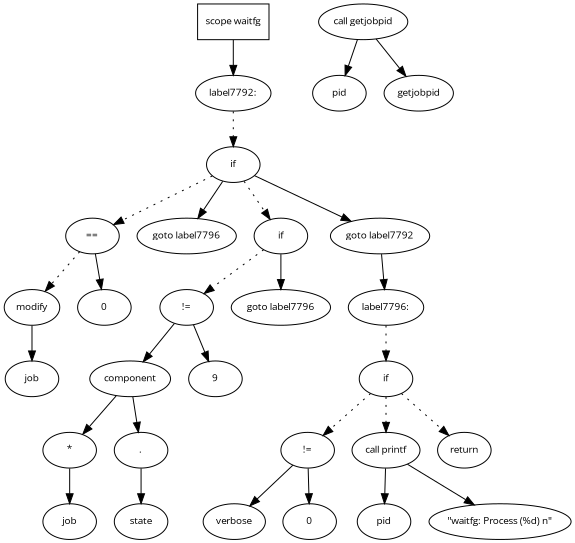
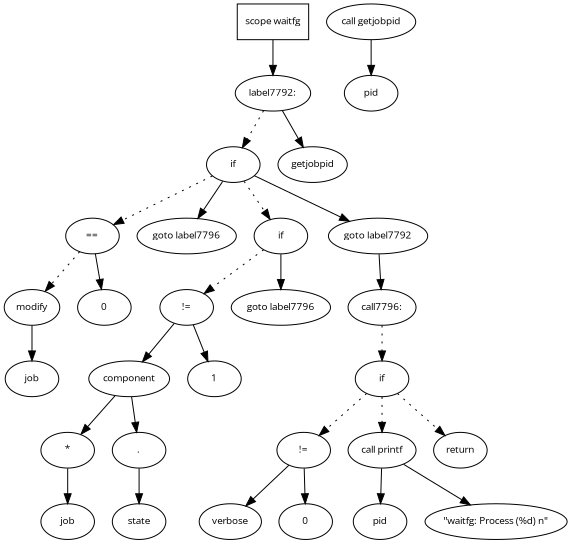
  digraph {
    fontname="Open Sans"
    fontsize=10
    node [fontname="Open Sans" fontsize=10 shape=ellipse]
    edge [fontname="Open Sans" fontsize=10]
    n1 [label="scope waitfg" shape=box]
    n2 [label="label7792:"]
    n3 [label=if]
    n4 [label="=="]
    n5 [label="goto label7796"]
    n6 [label=if]
    n7 [label="goto label7792"]
    n8 [label=modify]
    n9 [label=0]
    n10 [label="!="]
    n11 [label="goto label7796"]
-   n12 [label="label7796:"]
+   n12 [label="call7796:"]
    n13 [label=job]
    n14 [label="call getjobpid"]
    n15 [label=pid]
    n16 [label=getjobpid]
    n17 [label=component]
-   n18 [label=9]
+   n18 [label=1]
    n19 [label="*"]
    n20 [label="."]
    n21 [label=job]
    n22 [label=state]
    n23 [label=if]
    n24 [label="!="]
    n25 [label="call printf"]
    n26 [label=return]
    n27 [label=verbose]
    n28 [label=0]
    n29 [label=pid]
    n30 [label="\"waitfg: Process (%d) n\""]
    n1 -> n2 [style=solid]
    n2 -> n3 [style=dotted]
    n3 -> n4 [style=dotted]
    n3 -> n5
    n3 -> n6 [style=dotted]
    n3 -> n7
    n4 -> n8 [style=dotted]
    n4 -> n9
    n6 -> n10 [style=dotted]
    n6 -> n11
    n7 -> n12 [style=solid]
    n8 -> n13
    n10 -> n17
    n10 -> n18
    n12 -> n23 [style=dotted]
    n14 -> n15
-   n14 -> n16
+   n2 -> n16
    n17 -> n19
    n17 -> n20
    n19 -> n21
    n20 -> n22
    n23 -> n24 [style=dotted]
    n23 -> n25 [style=dotted]
    n23 -> n26 [style=dotted]
    n24 -> n27
    n24 -> n28
    n25 -> n29
    n25 -> n30
  }
